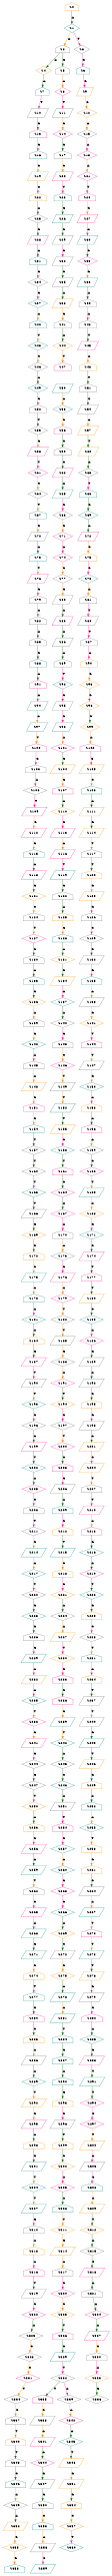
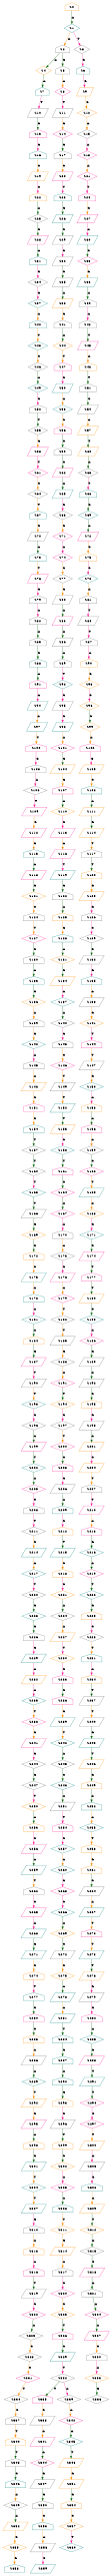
  strict digraph {
    node [color=gray40 shape=diamond]
    edge [color=darkgreen]
    S0 [color=darkorange shape=house]
    S1 [color=teal]
    S2 [shape=house]
    S3
    S4 [color=darkorange]
    S5 [shape=house]
    S6 [color=teal shape=house]
    S7 [color=teal shape=house]
    S8 [color=deeppink]
    S9 [color=darkorange shape=parallelogram]
    S10 [shape=parallelogram]
    S11 [shape=parallelogram]
    S12 [color=darkorange]
    S13 [color=deeppink shape=house]
    S14 [color=deeppink]
    S15
    S16 [color=teal shape=house]
    S17 [shape=house]
    S18 [color=deeppink]
    S19 [color=darkorange shape=parallelogram]
    S20 [color=deeppink shape=parallelogram]
    S21 [color=deeppink]
    S22 [color=darkorange shape=house]
    S23 [color=teal shape=house]
    S24 [color=deeppink shape=house]
    S25
    S26 [color=teal shape=parallelogram]
    S27 [color=deeppink shape=parallelogram]
    S28 [color=deeppink shape=parallelogram]
    S29 [shape=parallelogram]
    S30 [color=teal shape=parallelogram]
    S31 [color=teal shape=house]
    S32 [shape=parallelogram]
    S33 [color=deeppink]
    S34
    S35 [shape=parallelogram]
    S36 [color=teal shape=parallelogram]
    S37 [color=teal]
    S38 [color=darkorange shape=parallelogram]
    S39 [shape=house]
    S40 [color=teal shape=house]
    S41 [shape=house]
    S42 [shape=house]
    S43 [color=teal]
    S44 [color=darkorange]
    S45 [color=deeppink shape=parallelogram]
    S46
    S47 [color=deeppink shape=house]
    S48 [color=darkorange shape=house]
    S49 [color=teal]
    S50 [color=teal shape=parallelogram]
    S51 [shape=house]
    S52 [shape=house]
    S53 [color=teal]
    S54 [shape=parallelogram]
    S55
    S56 [color=deeppink shape=house]
    S57 [color=darkorange shape=parallelogram]
    S58 [color=deeppink shape=parallelogram]
    S59 [shape=house]
    S60 [color=darkorange shape=parallelogram]
    S61 [color=deeppink]
    S62 [color=deeppink shape=parallelogram]
    S63
    S64
    S65 [color=teal shape=parallelogram]
    S66 [color=teal shape=house]
    S67 [color=teal shape=house]
    S68
    S69 [color=teal]
    S70 [shape=parallelogram]
    S71 [color=deeppink]
    S72 [color=deeppink shape=parallelogram]
    S73 [color=teal shape=house]
    S74 [color=deeppink]
    S75 [color=darkorange shape=house]
    S76 [color=deeppink shape=parallelogram]
    S77
    S78 [color=teal]
    S79 [shape=house]
    S80 [shape=parallelogram]
    S81 [shape=house]
    S82 [shape=house]
    S83 [color=deeppink shape=parallelogram]
    S84 [shape=parallelogram]
    S85 [shape=house]
    S86 [shape=parallelogram]
    S87 [shape=house]
    S88 [color=teal shape=house]
    S89 [shape=house]
    S90 [color=darkorange shape=house]
    S91 [color=deeppink shape=house]
    S92 [color=teal]
    S93 [color=darkorange]
    S94 [color=teal shape=parallelogram]
    S95 [shape=parallelogram]
    S96 [color=darkorange]
    S97 [color=teal shape=parallelogram]
    S98 [color=teal shape=parallelogram]
    S99 [color=darkorange]
    S100 [color=deeppink shape=house]
    S101 [color=deeppink]
    S102 [color=deeppink shape=house]
    S103 [shape=house]
    S104 [color=darkorange shape=parallelogram]
    S105 [color=darkorange shape=parallelogram]
    S106
    S107 [color=deeppink shape=house]
    S108 [color=teal shape=house]
    S109 [color=deeppink shape=parallelogram]
    S110 [color=darkorange]
    S111 [color=darkorange shape=parallelogram]
    S112 [color=deeppink shape=parallelogram]
    S113 [color=deeppink shape=parallelogram]
    S114 [color=darkorange shape=parallelogram]
    S115 [color=teal shape=house]
    S116 [color=deeppink shape=parallelogram]
    S117 [shape=house]
    S118 [color=deeppink shape=parallelogram]
    S119 [color=teal shape=parallelogram]
    S120 [color=darkorange shape=house]
    S121 [color=darkorange]
    S122 [shape=house]
    S123 [color=darkorange shape=parallelogram]
    S124 [shape=house]
    S125 [color=darkorange shape=house]
    S126 [shape=house]
    S127 [color=deeppink]
    S128 [color=teal shape=house]
    S129
    S130 [shape=house]
    S131 [color=darkorange]
    S132 [shape=parallelogram]
    S133 [color=teal shape=house]
    S134 [color=darkorange shape=parallelogram]
    S135 [color=teal shape=house]
    S136 [color=darkorange]
    S137 [color=teal]
    S138 [shape=parallelogram]
    S139 [shape=house]
    S140
    S141 [color=darkorange]
    S142 [color=teal]
    S143 [shape=house]
    S144 [color=deeppink shape=house]
    S145 [shape=house]
    S146 [color=deeppink]
    S147 [shape=parallelogram]
    S148 [color=darkorange shape=parallelogram]
    S149 [shape=parallelogram]
    S150 [color=teal]
    S151 [color=deeppink shape=house]
    S152 [color=teal shape=parallelogram]
    S153 [color=darkorange shape=house]
    S154 [color=teal shape=house]
    S155 [color=darkorange shape=parallelogram]
    S156 [color=deeppink shape=house]
    S157
    S158 [color=teal]
    S159
    S160
    S161 [color=deeppink shape=house]
    S162 [color=deeppink]
    S163 [color=teal]
    S164 [color=deeppink]
    S165 [color=teal shape=parallelogram]
    S166 [shape=parallelogram]
    S167 [color=deeppink]
    S168 [color=darkorange]
    S169 [color=darkorange]
    S170 [shape=house]
    S171 [color=teal]
    S172 [color=darkorange shape=house]
    S173
    S174 [color=deeppink shape=parallelogram]
    S175 [color=teal shape=parallelogram]
    S176 [color=deeppink shape=parallelogram]
    S177 [color=deeppink shape=house]
    S178 [color=teal shape=house]
    S179 [color=deeppink]
    S180 [color=darkorange shape=parallelogram]
    S181 [color=teal]
    S182
    S183 [color=teal]
    S184 [color=darkorange shape=house]
    S185 [shape=parallelogram]
    S186 [color=deeppink]
    S187 [color=deeppink shape=parallelogram]
    S188
    S189 [shape=parallelogram]
    S190 [shape=parallelogram]
    S191 [color=deeppink]
    S192 [shape=parallelogram]
    S193 [color=teal]
    S194 [color=darkorange]
    S195 [color=darkorange shape=house]
    S196
    S197
    S198 [shape=parallelogram]
    S199 [color=deeppink shape=parallelogram]
    S200 [color=deeppink]
    S201 [color=darkorange shape=parallelogram]
    S202 [color=teal]
    S203 [color=deeppink shape=house]
    S204 [color=darkorange shape=parallelogram]
    S205 [color=deeppink]
    S206 [shape=parallelogram]
    S207 [shape=house]
    S208 [shape=house]
    S209 [color=teal shape=house]
    S210 [color=deeppink shape=parallelogram]
    S211
    S212 [color=darkorange shape=house]
    S213 [color=deeppink shape=house]
    S214 [color=teal shape=parallelogram]
    S215 [color=teal shape=parallelogram]
    S216 [color=teal]
    S217 [color=teal]
    S218 [color=darkorange shape=house]
    S219 [color=deeppink]
    S220
    S221 [color=darkorange]
    S222 [color=teal]
    S223 [color=teal]
    S224
    S225 [color=darkorange shape=house]
    S226 [shape=house]
    S227 [color=darkorange shape=parallelogram]
    S228
    S229 [color=teal shape=parallelogram]
    S230 [color=darkorange]
    S231 [color=teal shape=house]
    S232 [color=darkorange shape=parallelogram]
    S233 [color=deeppink shape=house]
    S234 [color=darkorange shape=house]
    S235 [color=teal]
    S236 [color=deeppink shape=house]
    S237 [shape=parallelogram]
    S238 [color=deeppink]
    S239 [color=teal shape=parallelogram]
    S240 [shape=parallelogram]
    S241 [color=deeppink shape=parallelogram]
    S242 [color=teal]
    S243 [color=teal shape=parallelogram]
    S244
    S245
    S246 [color=darkorange shape=parallelogram]
    S247
    S248 [color=teal]
    S249 [color=darkorange shape=house]
    S250 [color=darkorange]
    S251 [shape=parallelogram]
    S252 [color=teal shape=house]
    S253 [color=darkorange shape=house]
    S254 [color=deeppink shape=house]
    S255 [color=teal]
    S256 [color=deeppink shape=parallelogram]
    S257 [color=teal]
    S258 [color=darkorange shape=house]
    S259 [color=teal shape=parallelogram]
    S260 [color=teal]
    S261 [color=darkorange shape=house]
    S262 [shape=house]
    S263 [color=deeppink]
    S264 [shape=parallelogram]
    S265 [color=deeppink shape=parallelogram]
    S266 [color=teal]
    S267 [color=teal shape=parallelogram]
    S268 [color=teal shape=parallelogram]
    S269 [color=darkorange]
    S270 [color=deeppink shape=house]
    S271 [color=teal shape=parallelogram]
    S272 [shape=parallelogram]
    S273 [color=teal shape=parallelogram]
    S274 [color=darkorange shape=house]
    S275 [color=darkorange]
    S276 [color=darkorange shape=parallelogram]
    S277 [color=teal shape=house]
    S278 [color=teal shape=parallelogram]
    S279 [shape=parallelogram]
    S280 [color=deeppink shape=house]
    S281 [color=teal shape=parallelogram]
    S282 [color=deeppink shape=house]
    S283 [color=darkorange shape=house]
    S284 [color=teal shape=house]
    S285 [color=teal]
    S286 [shape=parallelogram]
    S287 [color=teal shape=house]
    S288 [color=deeppink shape=parallelogram]
    S289 [color=teal]
    S290 [color=teal shape=house]
    S291 [color=teal shape=parallelogram]
    S292 [color=darkorange shape=parallelogram]
    S293 [color=darkorange shape=house]
    S294 [color=deeppink]
    S295 [color=deeppink shape=parallelogram]
    S296 [shape=parallelogram]
    S297 [color=deeppink]
    S298 [color=darkorange shape=house]
    S299 [color=darkorange shape=house]
    S300 [color=darkorange shape=parallelogram]
    S301 [color=teal shape=parallelogram]
    S302 [color=darkorange]
    S303 [shape=parallelogram]
    S304 [color=teal]
    S305 [color=deeppink]
    S306 [color=teal shape=house]
    S307 [color=teal shape=parallelogram]
    S308 [color=teal shape=house]
    S309 [color=darkorange shape=parallelogram]
    S310 [shape=house]
    S311 [color=darkorange]
    S312 [color=darkorange]
    S313 [color=darkorange shape=house]
    S314 [color=darkorange shape=parallelogram]
    S315
    S316 [color=deeppink shape=house]
    S317 [shape=house]
    S318 [color=deeppink shape=parallelogram]
    S319 [shape=parallelogram]
    S320 [color=deeppink]
    S321 [shape=house]
    S322 [color=deeppink]
    S323 [color=darkorange]
    S324 [color=deeppink]
    S325
    S326 [color=deeppink shape=house]
    S327 [color=deeppink shape=parallelogram]
    S328
    S329 [color=teal shape=parallelogram]
    S330 [shape=house]
    S331 [color=deeppink]
    S332
    S333 [color=darkorange]
    S334
    S335 [color=deeppink shape=house]
    S339
    S336
    S337 [shape=house]
    S338 [shape=parallelogram]
    S340 [color=darkorange shape=house]
    S341 [color=deeppink shape=parallelogram]
    S342 [color=deeppink]
    S343 [shape=house]
    S344 [color=deeppink]
    S345 [color=teal]
    S346 [color=teal shape=house]
    S347 [shape=parallelogram]
    S348 [color=darkorange shape=parallelogram]
    S349
    S350 [shape=house]
    S351 [color=darkorange shape=parallelogram]
    S352 [color=darkorange shape=parallelogram]
    S353 [color=teal shape=house]
    S354 [color=darkorange shape=house]
    S355 [color=darkorange]
    S356 [shape=parallelogram]
    S357 [color=darkorange]
    S358 [color=teal shape=house]
    S359 [color=teal shape=parallelogram]
    S360 [color=teal]
    S0 -> S1 [label=A]
    S1 -> S2 [color=darkorange label=A]
    S1 -> S3 [color=deeppink label=T]
    S2 -> S4 [label=A]
    S2 -> S5 [label=G]
    S3 -> S6 [color=deeppink label=G]
    S4 -> S7 [label=A]
    S5 -> S8 [color=darkorange label=A]
    S6 -> S9 [color=deeppink label=G]
    S7 -> S10 [color=deeppink label=T]
    S8 -> S11 [color=deeppink label=T]
    S9 -> S12 [color=darkorange label=C]
    S10 -> S13 [label=G]
    S11 -> S14 [color=darkorange label=G]
    S12 -> S15 [color=darkorange label=A]
    S13 -> S16 [color=deeppink label=G]
    S14 -> S17 [label=G]
    S15 -> S18 [color=deeppink label=A]
    S16 -> S19 [color=darkorange label=C]
    S17 -> S20 [color=darkorange label=C]
    S18 -> S21 [color=darkorange label=A]
    S19 -> S22 [color=deeppink label=C]
    S20 -> S23 [color=deeppink label=T]
    S21 -> S24 [color=deeppink label=T]
    S22 -> S25 [label=A]
    S23 -> S26 [label=G]
    S24 -> S27 [color=darkorange label=G]
    S25 -> S28 [label=G]
    S26 -> S29 [label=C]
    S27 -> S30 [color=deeppink label=A]
    S28 -> S31 [label=A]
    S29 -> S32 [color=deeppink label=C]
    S30 -> S33 [label=C]
    S31 -> S34 [color=deeppink label=G]
    S32 -> S35 [label=C]
    S33 -> S36 [color=darkorange label=G]
    S34 -> S37 [color=deeppink label=G]
    S35 -> S38 [label=A]
    S36 -> S39 [label=A]
    S37 -> S40 [color=darkorange label=A]
    S38 -> S41 [color=darkorange label=G]
    S39 -> S42 [color=deeppink label=A]
    S40 -> S43 [color=darkorange label=T]
    S41 -> S44 [label=A]
    S42 -> S45 [label=T]
    S43 -> S46 [color=darkorange label=C]
    S44 -> S47 [color=darkorange label=T]
    S45 -> S48 [color=darkorange label=A]
    S46 -> S49 [label=A]
+   S47 -> S50 [color=deeppink label=C]
    S48 -> S51 [label=T]
    S49 -> S52 [color=deeppink label=G]
    S50 -> S53 [color=darkorange label=A]
    S51 -> S54 [label=G]
    S52 -> S55 [label=T]
    S53 -> S56 [color=darkorange label=C]
    S54 -> S57 [color=darkorange label=A]
    S55 -> S58 [color=darkorange label=G]
    S56 -> S59 [label=C]
    S57 -> S60 [label=T]
    S58 -> S61 [color=deeppink label=T]
    S59 -> S62 [label=C]
    S60 -> S63 [label=A]
    S61 -> S64 [color=darkorange label=C]
    S62 -> S65 [label=A]
    S63 -> S66 [color=deeppink label=T]
    S64 -> S67 [color=darkorange label=T]
    S65 -> S68 [color=deeppink label=G]
    S66 -> S69 [label=G]
    S67 -> S70 [color=darkorange label=G]
    S68 -> S71 [color=darkorange label=G]
    S69 -> S72 [label=A]
    S70 -> S73 [label=A]
    S71 -> S74 [color=deeppink label=A]
    S72 -> S75 [color=darkorange label=G]
    S73 -> S76 [color=darkorange label=T]
    S74 -> S77 [color=darkorange label=G]
    S75 -> S78 [color=deeppink label=C]
    S76 -> S79 [color=deeppink label=G]
    S77 -> S80 [color=darkorange label=G]
    S78 -> S81 [color=darkorange label=A]
    S79 -> S82 [color=deeppink label=A]
    S80 -> S83 [label=A]
    S81 -> S84 [color=deeppink label=T]
    S82 -> S85 [label=A]
    S83 -> S86 [label=A]
    S84 -> S87 [color=deeppink label=T]
    S85 -> S88 [label=G]
    S86 -> S89 [label=A]
    S87 -> S90 [color=deeppink label=A]
    S88 -> S91 [label=A]
    S89 -> S92 [color=deeppink label=T]
    S90 -> S93 [color=darkorange label=G]
    S91 -> S94 [color=deeppink label=A]
    S92 -> S95 [color=deeppink label=G]
    S93 -> S96 [color=deeppink label=G]
    S94 -> S97 [color=darkorange label=A]
    S95 -> S98 [color=deeppink label=G]
    S96 -> S99 [label=C]
    S97 -> S100 [color=darkorange label=T]
    S98 -> S101 [color=darkorange label=A]
    S99 -> S102 [color=darkorange label=A]
    S100 -> S103 [color=deeppink label=G]
    S101 -> S104 [label=G]
    S102 -> S105 [color=deeppink label=G]
    S103 -> S106 [color=deeppink label=A]
    S104 -> S107 [color=darkorange label=G]
    S105 -> S108 [color=darkorange label=C]
    S106 -> S109 [color=deeppink label=T]
    S107 -> S110 [label=A]
    S108 -> S111 [label=A]
    S109 -> S112 [color=darkorange label=G]
    S110 -> S113 [color=deeppink label=G]
    S111 -> S114 [label=G]
    S112 -> S115 [color=darkorange label=G]
    S113 -> S116 [color=darkorange label=A]
    S114 -> S117 [color=darkorange label=T]
    S115 -> S118 [label=A]
    S116 -> S119 [color=deeppink label=T]
    S117 -> S120 [label=T]
    S118 -> S121 [label=G]
    S119 -> S122 [label=G]
    S120 -> S123 [color=darkorange label=G]
    S121 -> S124 [color=darkorange label=C]
    S122 -> S125 [label=A]
    S123 -> S126 [color=deeppink label=G]
    S124 -> S127 [color=darkorange label=T]
    S125 -> S128 [color=darkorange label=G]
    S126 -> S129 [color=deeppink label=C]
    S127 -> S130 [label=C]
    S128 -> S131 [label=A]
    S129 -> S132 [label=C]
    S130 -> S133 [label=A]
    S131 -> S134 [label=G]
    S132 -> S135 [color=deeppink label=G]
    S133 -> S136 [label=G]
    S134 -> S137 [color=deeppink label=A]
    S135 -> S138 [color=darkorange label=A]
    S136 -> S139 [color=darkorange label=A]
    S137 -> S140 [label=A]
    S138 -> S141 [color=darkorange label=G]
    S139 -> S142 [color=darkorange label=G]
    S140 -> S143 [color=deeppink label=G]
    S141 -> S144 [color=deeppink label=T]
    S142 -> S145 [color=deeppink label=A]
    S143 -> S146 [color=darkorange label=C]
    S144 -> S147 [color=darkorange label=T]
    S145 -> S148 [color=darkorange label=A]
    S146 -> S149 [color=darkorange label=T]
    S147 -> S150 [color=darkorange label=G]
    S148 -> S151 [color=darkorange label=G]
    S149 -> S152 [color=darkorange label=T]
    S150 -> S153 [color=deeppink label=A]
    S151 -> S154 [color=darkorange label=C]
    S152 -> S155 [label=T]
    S153 -> S156 [label=A]
    S154 -> S157 [label=T]
    S155 -> S158 [color=deeppink label=C]
    S156 -> S159 [color=darkorange label=A]
    S157 -> S160 [label=T]
    S158 -> S161 [label=T]
    S159 -> S162 [label=C]
    S160 -> S163 [color=deeppink label=T]
    S161 -> S164 [label=C]
    S162 -> S165 [color=darkorange label=T]
    S163 -> S166 [label=T]
    S164 -> S167 [label=A]
    S165 -> S168 [color=darkorange label=A]
    S166 -> S169 [label=G]
    S167 -> S170 [color=deeppink label=A]
    S168 -> S171 [color=deeppink label=G]
    S169 -> S172 [label=C]
    S170 -> S173 [color=darkorange label=A]
    S171 -> S174 [label=C]
    S172 -> S175 [color=darkorange label=C]
    S173 -> S176 [color=deeppink label=G]
    S174 -> S177 [label=T]
    S175 -> S178 [color=darkorange label=A]
    S176 -> S179 [color=darkorange label=A]
    S177 -> S180 [label=T]
    S178 -> S181 [color=deeppink label=A]
    S179 -> S182 [color=darkorange label=T]
    S180 -> S183 [label=C]
    S181 -> S184 [label=A]
    S182 -> S185 [color=darkorange label=T]
    S183 -> S186 [color=deeppink label=A]
    S184 -> S187 [label=G]
    S185 -> S188 [color=darkorange label=G]
    S186 -> S189 [label=G]
    S187 -> S190 [color=deeppink label=T]
    S188 -> S191 [color=darkorange label=A]
    S189 -> S192 [label=A]
    S190 -> S193 [color=darkorange label=T]
    S191 -> S194 [label=T]
    S192 -> S195 [label=C]
    S193 -> S196 [color=deeppink label=G]
    S194 -> S197 [color=deeppink label=G]
    S195 -> S198 [color=deeppink label=G]
    S196 -> S199 [label=A]
    S197 -> S200 [color=darkorange label=T]
    S198 -> S201 [label=A]
    S199 -> S202 [label=T]
    S200 -> S203 [label=C]
    S201 -> S204 [color=deeppink label=C]
    S202 -> S205 [label=A]
    S203 -> S206 [color=deeppink label=G]
    S204 -> S207 [color=darkorange label=T]
    S205 -> S208 [color=deeppink label=C]
    S206 -> S209 [label=A]
    S207 -> S210 [color=deeppink label=T]
    S208 -> S211 [color=deeppink label=T]
    S209 -> S212 [color=deeppink label=C]
    S210 -> S213 [color=darkorange label=A]
    S211 -> S214 [color=darkorange label=G]
    S212 -> S215 [label=T]
    S213 -> S216 [label=G]
    S214 -> S217 [color=darkorange label=A]
    S215 -> S218 [color=darkorange label=C]
    S216 -> S219 [label=A]
    S217 -> S220 [color=deeppink label=T]
    S218 -> S221 [color=deeppink label=C]
    S219 -> S222 [label=T]
    S220 -> S223 [label=G]
    S221 -> S224 [label=A]
    S222 -> S225 [label=G]
    S223 -> S226 [label=G]
    S224 -> S227 [color=darkorange label=A]
    S225 -> S228 [color=deeppink label=C]
    S226 -> S229 [color=deeppink label=G]
    S227 -> S230 [color=deeppink label=T]
    S228 -> S231 [color=darkorange label=T]
    S229 -> S232 [color=deeppink label=A]
    S230 -> S233 [color=deeppink label=G]
    S231 -> S234 [color=deeppink label=A]
    S232 -> S235 [color=deeppink label=A]
    S233 -> S236 [label=G]
    S234 -> S237 [label=T]
    S235 -> S238 [color=darkorange label=T]
    S236 -> S239 [color=darkorange label=G]
    S237 -> S240 [color=darkorange label=T]
    S238 -> S241 [color=darkorange label=G]
    S239 -> S242 [color=darkorange label=T]
    S240 -> S243 [label=G]
    S241 -> S244 [color=deeppink label=G]
    S242 -> S245 [label=A]
    S243 -> S246 [label=T]
    S244 -> S247 [label=G]
    S245 -> S248 [label=C]
    S246 -> S249 [label=G]
    S247 -> S250 [color=deeppink label=T]
    S248 -> S251 [label=A]
    S249 -> S252 [label=A]
    S250 -> S253 [label=A]
    S251 -> S254 [color=deeppink label=T]
    S252 -> S255 [color=darkorange label=A]
    S253 -> S256 [color=deeppink label=C]
    S254 -> S257 [color=deeppink label=C]
    S255 -> S258 [color=darkorange label=T]
    S256 -> S259 [label=A]
    S257 -> S260 [color=darkorange label=A]
    S258 -> S261 [color=darkorange label=G]
    S259 -> S262 [color=darkorange label=T]
    S260 -> S263 [color=deeppink label=G]
    S261 -> S264 [label=C]
    S262 -> S265 [color=deeppink label=C]
    S263 -> S266 [color=deeppink label=C]
    S264 -> S267 [color=darkorange label=A]
    S265 -> S268 [color=deeppink label=A]
    S266 -> S269 [label=A]
    S267 -> S270 [color=darkorange label=T]
    S268 -> S271 [label=G]
    S269 -> S272 [label=C]
    S270 -> S273 [color=darkorange label=T]
    S271 -> S274 [color=darkorange label=C]
    S272 -> S275 [color=darkorange label=C]
    S273 -> S276 [label=T]
    S274 -> S277 [color=deeppink label=T]
    S275 -> S278 [label=A]
    S276 -> S279 [color=deeppink label=G]
    S277 -> S280 [label=G]
    S278 -> S281 [color=darkorange label=A]
    S279 -> S282 [color=deeppink label=G]
    S280 -> S283 [label=C]
    S281 -> S284 [label=T]
    S282 -> S285 [label=A]
    S283 -> S286 [color=darkorange label=A]
    S284 -> S287 [label=G]
    S285 -> S288 [label=G]
    S286 -> S289 [label=A]
    S287 -> S290 [label=A]
    S288 -> S291 [label=T]
    S289 -> S292 [color=darkorange label=T]
    S290 -> S293 [label=G]
    S291 -> S294 [label=T]
    S292 -> S295 [color=darkorange label=G]
    S293 -> S296 [color=deeppink label=C]
    S294 -> S297 [color=deeppink label=G]
    S295 -> S298 [label=A]
    S296 -> S299 [label=T]
    S297 -> S300 [color=darkorange label=T]
    S298 -> S301 [label=G]
    S299 -> S302 [label=C]
    S300 -> S303 [color=deeppink label=A]
    S301 -> S304 [color=darkorange label=T]
    S302 -> S305 [color=deeppink label=A]
    S303 -> S306 [color=deeppink label=G]
    S304 -> S307 [color=darkorange label=T]
    S305 -> S308 [label=A]
    S306 -> S309 [color=darkorange label=A]
    S307 -> S310 [color=deeppink label=G]
    S308 -> S311 [color=darkorange label=T]
    S309 -> S312 [label=T]
    S310 -> S313 [color=darkorange label=A]
    S311 -> S314 [color=darkorange label=G]
    S312 -> S315 [label=A]
    S313 -> S316 [color=deeppink label=A]
    S314 -> S317 [color=darkorange label=A]
    S315 -> S318 [label=C]
    S316 -> S319 [label=T]
    S317 -> S320 [color=deeppink label=C]
    S318 -> S321 [label=A]
    S319 -> S322 [color=deeppink label=G]
    S320 -> S323 [color=darkorange label=C]
    S321 -> S324 [label=A]
    S322 -> S325 [label=A]
    S323 -> S326 [label=T]
    S324 -> S327 [label=A]
    S325 -> S328 [color=darkorange label=C]
    S326 -> S329 [label=C]
    S327 -> S330 [color=darkorange label=C]
    S328 -> S331 [color=darkorange label=C]
    S329 -> S332 [color=deeppink label=T]
    S330 -> S333 [color=deeppink label=A]
    S331 -> S334 [color=darkorange label=T]
    S332 -> S335 [label=T]
    S332 -> S339 [color=deeppink label=A]
    S333 -> S336 [label=G]
    S334 -> S337 [color=darkorange label=G]
    S335 -> S338 [color=darkorange label=C]
    S339 -> S342 [color=darkorange label=A]
    S337 -> S340 [color=darkorange label=T]
    S338 -> S341 [color=darkorange label=A]
    S340 -> S343 [label=T]
    S341 -> S344 [label=A]
    S342 -> S345 [label=A]
    S343 -> S346 [label=C]
    S344 -> S347 [label=G]
    S345 -> S348 [label=T]
    S346 -> S349 [color=darkorange label=A]
    S347 -> S350 [label=G]
    S348 -> S351 [color=darkorange label=G]
    S349 -> S352 [label=A]
    S350 -> S353 [color=darkorange label=C]
    S351 -> S354 [label=G]
    S352 -> S355 [color=darkorange label=G]
    S353 -> S356 [color=darkorange label=A]
    S354 -> S357 [color=darkorange label=C]
    S355 -> S358 [color=darkorange label=G]
    S356 -> S359 [color=deeppink label=G]
    S357 -> S360 [color=deeppink label=T]
  }
